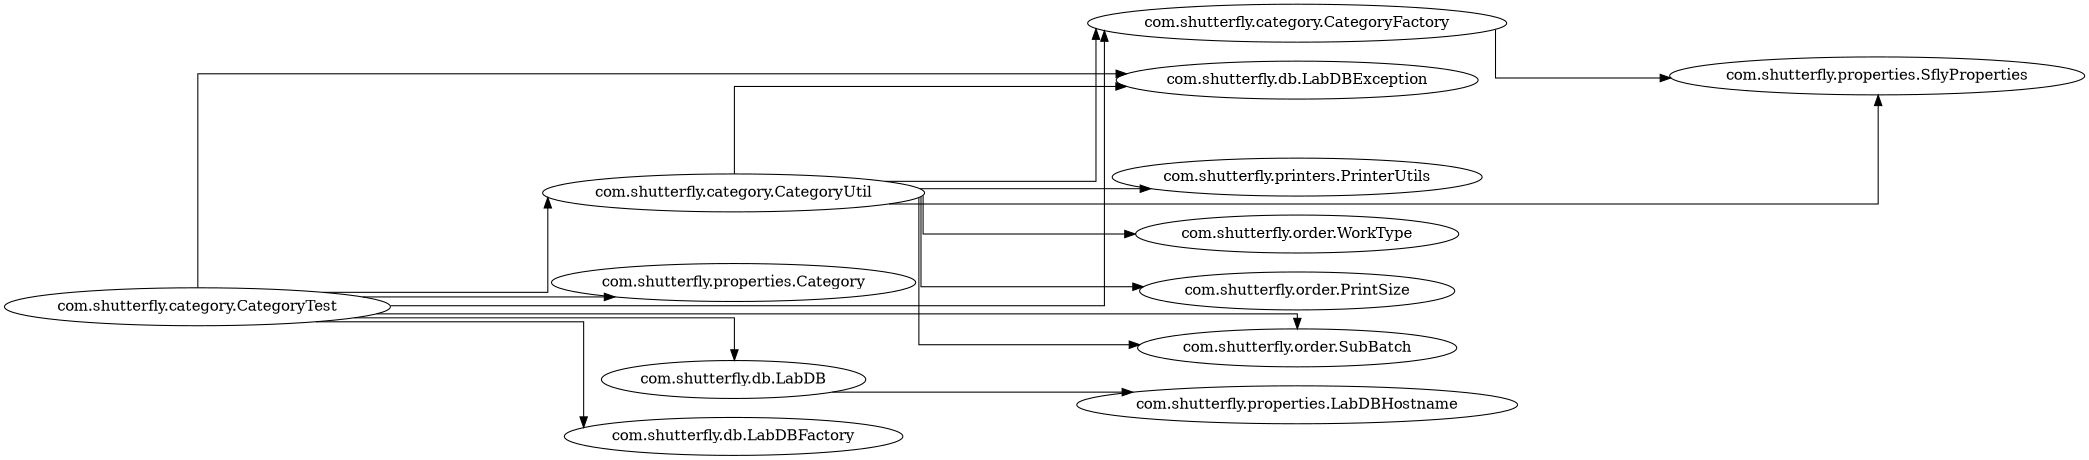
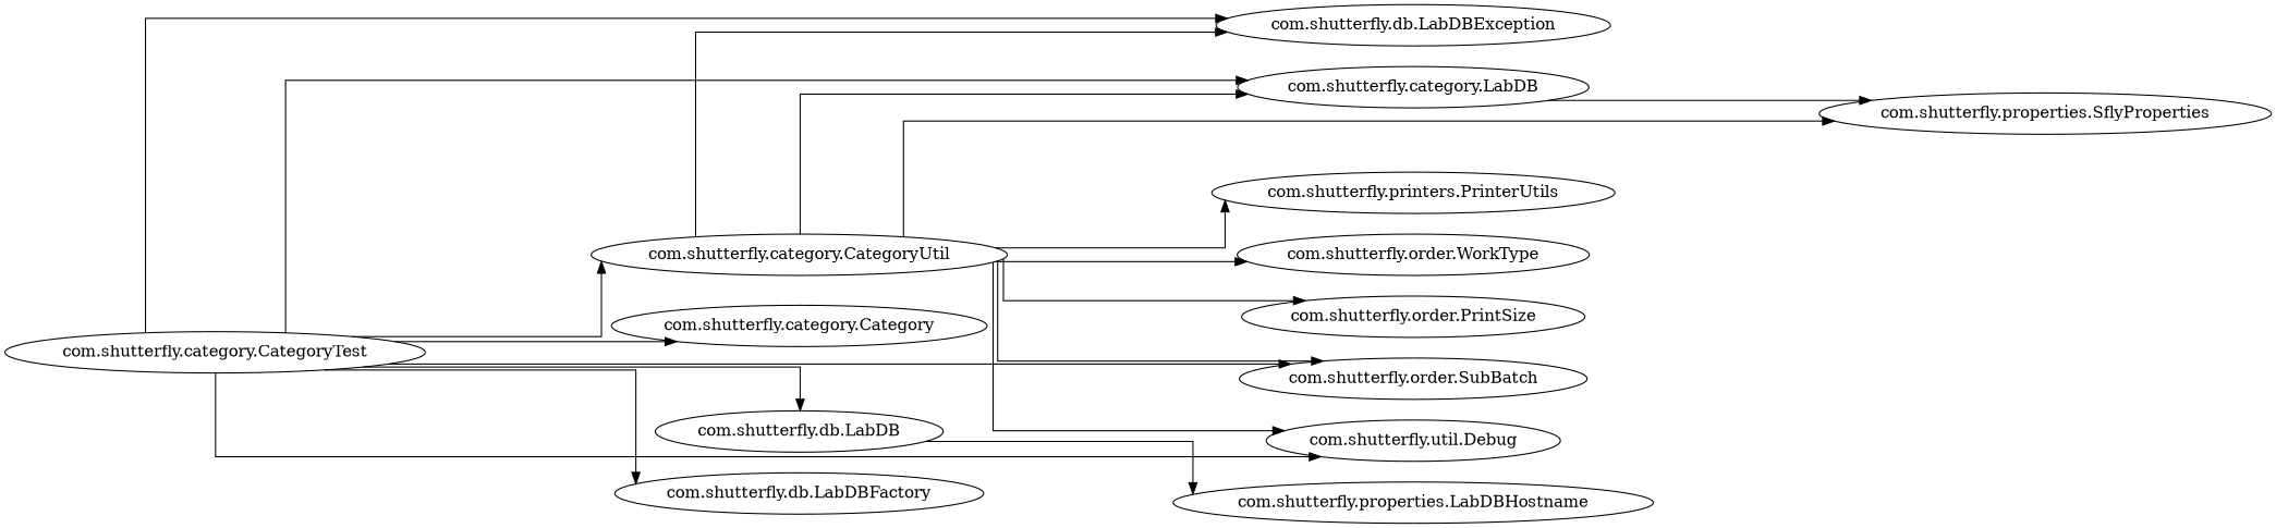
  digraph {
    concentrate=true
    rankdir=LR
    ranksep=2.0
    splines=ortho
-   "com.shutterfly.category.CategoryFactory"
+   "com.shutterfly.category.CategoryFactory" [label="com.shutterfly.category.LabDB"]
    "com.shutterfly.properties.SflyProperties"
    "com.shutterfly.category.CategoryTest"
-   "com.shutterfly.category.Category" [label="com.shutterfly.properties.Category"]
+   "com.shutterfly.category.Category"
    "com.shutterfly.db.LabDBException"
    "com.shutterfly.db.LabDB"
    "com.shutterfly.order.SubBatch"
+   "com.shutterfly.util.Debug"
    "com.shutterfly.db.LabDBFactory"
    "com.shutterfly.category.CategoryUtil"
    "com.shutterfly.properties.LabDBHostname"
    "com.shutterfly.printers.PrinterUtils"
    "com.shutterfly.order.WorkType"
    "com.shutterfly.order.PrintSize"
    "com.shutterfly.category.CategoryFactory" -> "com.shutterfly.properties.SflyProperties"
    "com.shutterfly.category.CategoryTest" -> "com.shutterfly.category.CategoryFactory"
    "com.shutterfly.category.CategoryTest" -> "com.shutterfly.category.Category"
    "com.shutterfly.category.CategoryTest" -> "com.shutterfly.db.LabDBException"
    "com.shutterfly.category.CategoryTest" -> "com.shutterfly.db.LabDB"
    "com.shutterfly.category.CategoryTest" -> "com.shutterfly.order.SubBatch"
+   "com.shutterfly.category.CategoryTest" -> "com.shutterfly.util.Debug"
    "com.shutterfly.category.CategoryTest" -> "com.shutterfly.db.LabDBFactory"
    "com.shutterfly.category.CategoryTest" -> "com.shutterfly.category.CategoryUtil"
    "com.shutterfly.db.LabDB" -> "com.shutterfly.properties.LabDBHostname"
    "com.shutterfly.category.CategoryUtil" -> "com.shutterfly.category.CategoryFactory"
    "com.shutterfly.category.CategoryUtil" -> "com.shutterfly.properties.SflyProperties"
    "com.shutterfly.category.CategoryUtil" -> "com.shutterfly.db.LabDBException"
    "com.shutterfly.category.CategoryUtil" -> "com.shutterfly.order.SubBatch"
+   "com.shutterfly.category.CategoryUtil" -> "com.shutterfly.util.Debug"
    "com.shutterfly.category.CategoryUtil" -> "com.shutterfly.printers.PrinterUtils"
    "com.shutterfly.category.CategoryUtil" -> "com.shutterfly.order.WorkType"
    "com.shutterfly.category.CategoryUtil" -> "com.shutterfly.order.PrintSize"
  }
